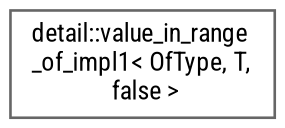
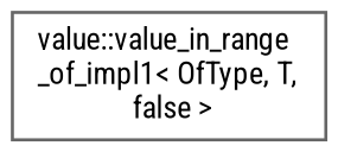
  digraph {
    rankdir=LR
    fontname="Roboto Condensed"
-   n1 [color=grey40 fillcolor=white fontname="Roboto Condensed" fontsize=10 height=0.2 label="detail::value_in_range\l_of_impl1\< OfType, T,\l false \>" shape=box style=filled width=0.4]
+   n1 [color=grey40 fillcolor=white fontname="Roboto Condensed" fontsize=10 height=0.2 label="value::value_in_range\l_of_impl1\< OfType, T,\l false \>" shape=box style=filled width=0.4]
  }
